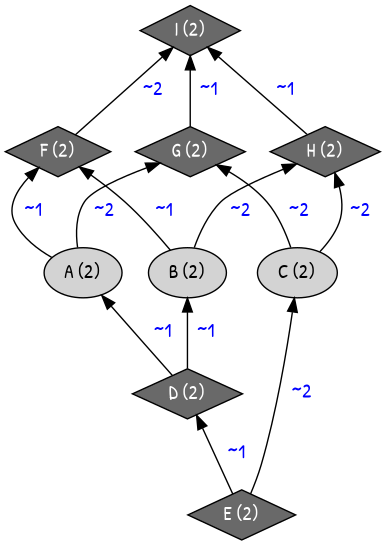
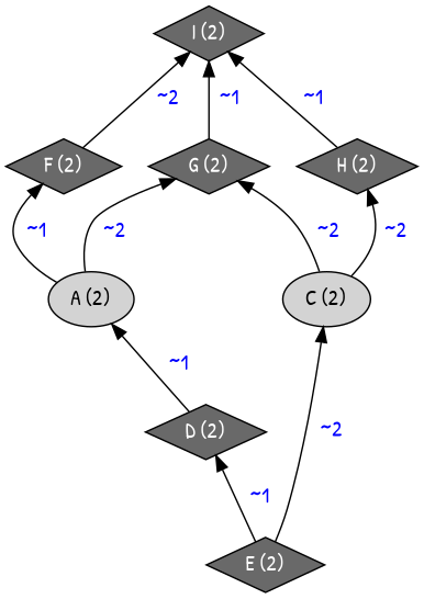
  digraph {
    rankdir=BT
    fontname="Patrick Hand"
    node [fillcolor=dimgray style=filled fontname="Patrick Hand" fontcolor=white shape=diamond]
    edge [fontname="Patrick Hand"]
    n1 [fillcolor=lightgray label=<A (2)> fontcolor="" shape=""]
    n2 [label=<F (2)>]
    n3 [label=<G (2)>]
-   n4 [fillcolor=lightgray label=<B (2)> fontcolor="" shape=""]
    n5 [label=<H (2)>]
    n6 [fillcolor=lightgray label=<C (2)> fontcolor="" shape=""]
    n7 [label=<D (2)>]
    n8 [label=<E (2)>]
    n9 [label=<I (2)>]
    n1 -> n2 [label=<  <font color="blue">~1</font>  >]
    n1 -> n3 [label=<  <font color="blue">~2</font>  >]
    n2 -> n9 [label=<  <font color="blue">~2</font>  >]
    n3 -> n9 [label=<  <font color="blue">~1</font>  >]
-   n4 -> n2 [label=<  <font color="blue">~1</font>  >]
-   n4 -> n5 [label=<  <font color="blue">~2</font>  >]
    n5 -> n9 [label=<  <font color="blue">~1</font>  >]
    n6 -> n3 [label=<  <font color="blue">~2</font>  >]
    n6 -> n5 [label=<  <font color="blue">~2</font>  >]
    n7 -> n1 [label=<  <font color="blue">~1</font>  >]
-   n7 -> n4 [label=<  <font color="blue">~1</font>  >]
    n8 -> n6 [label=<  <font color="blue">~2</font>  >]
    n8 -> n7 [label=<  <font color="blue">~1</font>  >]
  }
